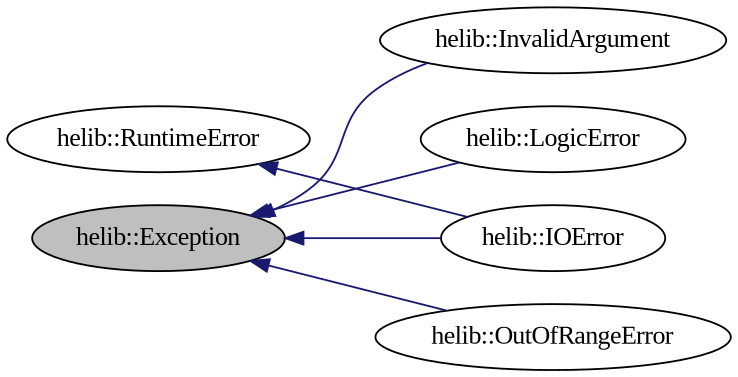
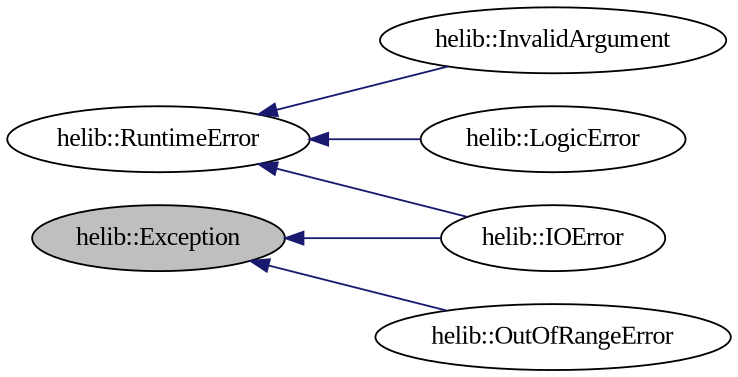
  digraph {
    fontname="Liberation Serif"
    rankdir=LR
    node [color=black fillcolor=white fontname="Liberation Serif" style=filled]
    edge [color=midnightblue dir=back fontname="Liberation Serif" style=solid]
    n1 [fillcolor=grey75 fontcolor=black label="helib::Exception"]
    n2 [label="helib::InvalidArgument"]
    n3 [label="helib::LogicError"]
    n4 [label="helib::OutOfRangeError"]
    n5 [label="helib::IOError"]
    n6 [label="helib::RuntimeError"]
-   n1 -> n2
-   n1 -> n3
+   n6 -> n2
+   n6 -> n3
    n1 -> n4
    n1 -> n5
    n6 -> n5
  }
